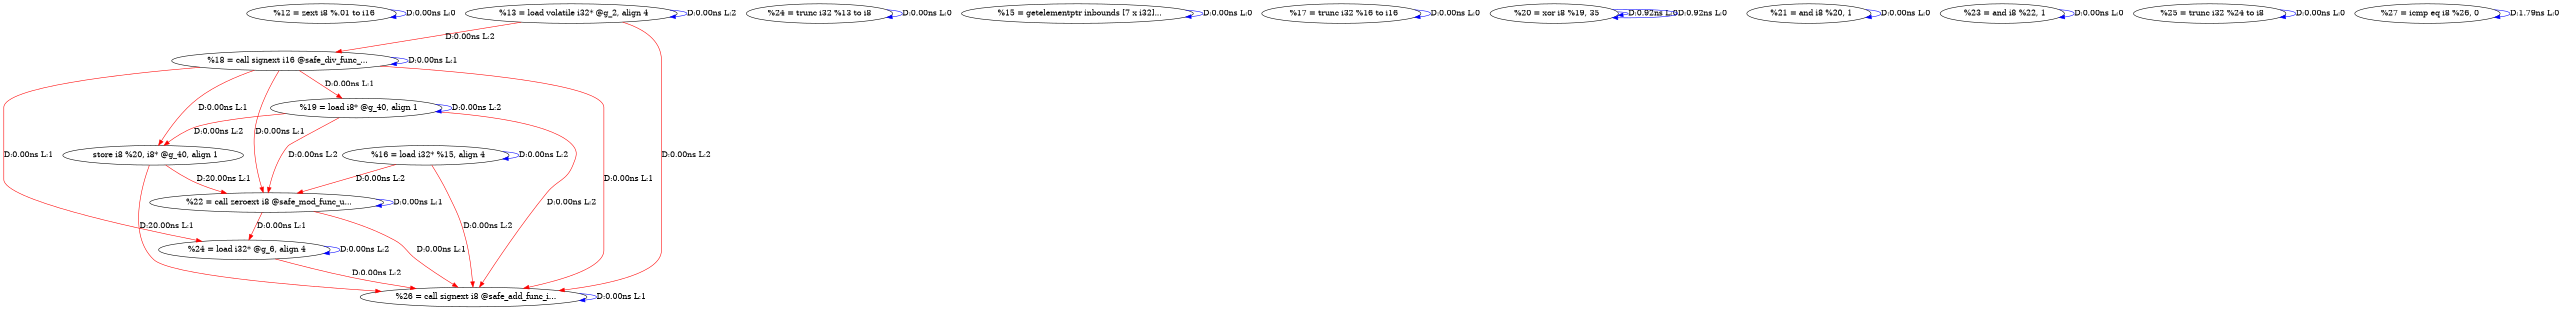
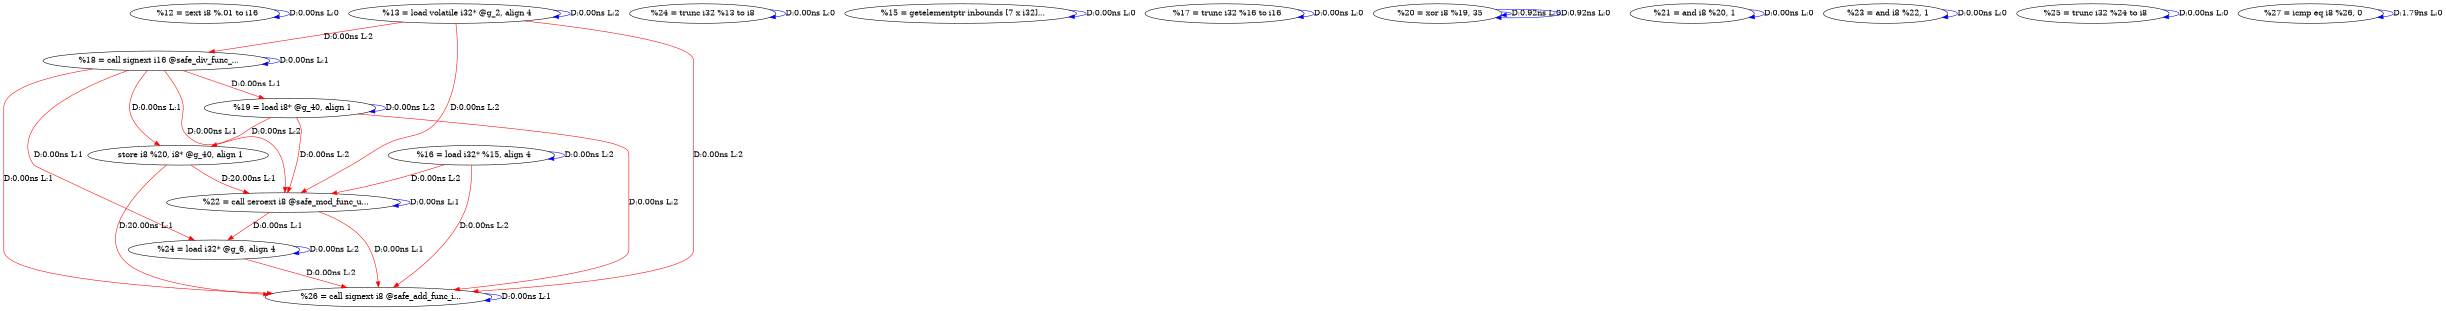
  digraph {
    edge [color=red]
    n1 [label="  %12 = zext i8 %.01 to i16"]
    n2 [label="  %13 = load volatile i32* @g_2, align 4"]
    n3 [label="  %18 = call signext i16 @safe_div_func_..."]
    n4 [label="  %22 = call zeroext i8 @safe_mod_func_u..."]
    n5 [label="  %26 = call signext i8 @safe_add_func_i..."]
    n6 [label="  %19 = load i8* @g_40, align 1"]
    n7 [label="  store i8 %20, i8* @g_40, align 1"]
    n8 [label="  %24 = load i32* @g_6, align 4"]
    n9 [label="%24 = trunc i32 %13 to i8"]
    n10 [label="  %15 = getelementptr inbounds [7 x i32]..."]
    n11 [label="  %16 = load i32* %15, align 4"]
    n12 [label="  %17 = trunc i32 %16 to i16"]
    n13 [label="  %20 = xor i8 %19, 35"]
    n14 [label="  %21 = and i8 %20, 1"]
    n15 [label="  %23 = and i8 %22, 1"]
    n16 [label="  %25 = trunc i32 %24 to i8"]
    n17 [label="  %27 = icmp eq i8 %26, 0"]
    n1 -> n1 [color=blue label="D:0.00ns L:0"]
    n2 -> n2 [color=blue label="D:0.00ns L:2"]
    n2 -> n3 [label="D:0.00ns L:2"]
+   n2 -> n4 [label="D:0.00ns L:2"]
    n2 -> n5 [label="D:0.00ns L:2"]
    n3 -> n3 [color=blue label="D:0.00ns L:1"]
    n3 -> n4 [label="D:0.00ns L:1"]
    n3 -> n5 [label="D:0.00ns L:1"]
    n3 -> n6 [label="D:0.00ns L:1"]
    n3 -> n7 [label="D:0.00ns L:1"]
    n3 -> n8 [label="D:0.00ns L:1"]
    n4 -> n4 [color=blue label="D:0.00ns L:1"]
    n4 -> n5 [label="D:0.00ns L:1"]
    n4 -> n8 [label="D:0.00ns L:1"]
    n5 -> n5 [color=blue label="D:0.00ns L:1"]
    n6 -> n4 [label="D:0.00ns L:2"]
    n6 -> n5 [label="D:0.00ns L:2"]
    n6 -> n6 [color=blue label="D:0.00ns L:2"]
    n6 -> n7 [label="D:0.00ns L:2"]
    n7 -> n4 [label="D:20.00ns L:1"]
    n7 -> n5 [label="D:20.00ns L:1"]
    n8 -> n5 [label="D:0.00ns L:2"]
    n8 -> n8 [color=blue label="D:0.00ns L:2"]
    n9 -> n9 [color=blue label="D:0.00ns L:0"]
    n10 -> n10 [color=blue label="D:0.00ns L:0"]
    n11 -> n4 [label="D:0.00ns L:2"]
    n11 -> n5 [label="D:0.00ns L:2"]
    n11 -> n11 [color=blue label="D:0.00ns L:2"]
    n12 -> n12 [color=blue label="D:0.00ns L:0"]
    n13 -> n13 [color=blue label="D:0.92ns L:0"]
    n13 -> n13 [color=blue label="D:0.92ns L:0"]
    n14 -> n14 [color=blue label="D:0.00ns L:0"]
    n15 -> n15 [color=blue label="D:0.00ns L:0"]
    n16 -> n16 [color=blue label="D:0.00ns L:0"]
    n17 -> n17 [color=blue label="D:1.79ns L:0"]
  }
